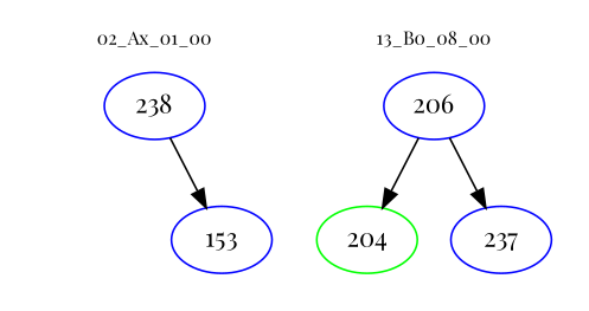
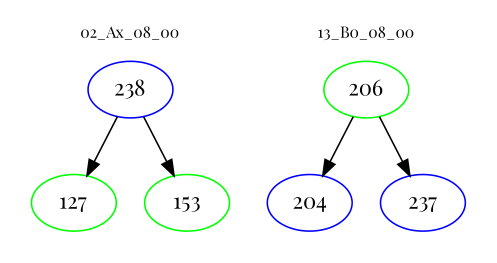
  digraph {
    fontname="Playfair Display"
    node [color=blue fontname="Playfair Display"]
    edge [color=black fontname="Playfair Display"]
    n1 [label=238]
-   n3 [label=153]
-   n4 [label=206]
-   n5 [color=green label=204]
+   n2 [color=green label=127]
+   n3 [color=green label=153]
+   n4 [color=green label=206]
+   n5 [label=204]
    n6 [label=237]
    subgraph cluster_1 {
      color=white
      fontsize=10
-     label="02_Ax_01_00"
+     label="02_Ax_08_00"
      n1
+     n2
      n3
    }
    subgraph cluster_2 {
      color=white
      fontsize=10
      label="13_B0_08_00"
      n4
      n5
      n6
    }
+   n1 -> n2
    n1 -> n3
    n4 -> n5
    n4 -> n6
  }
